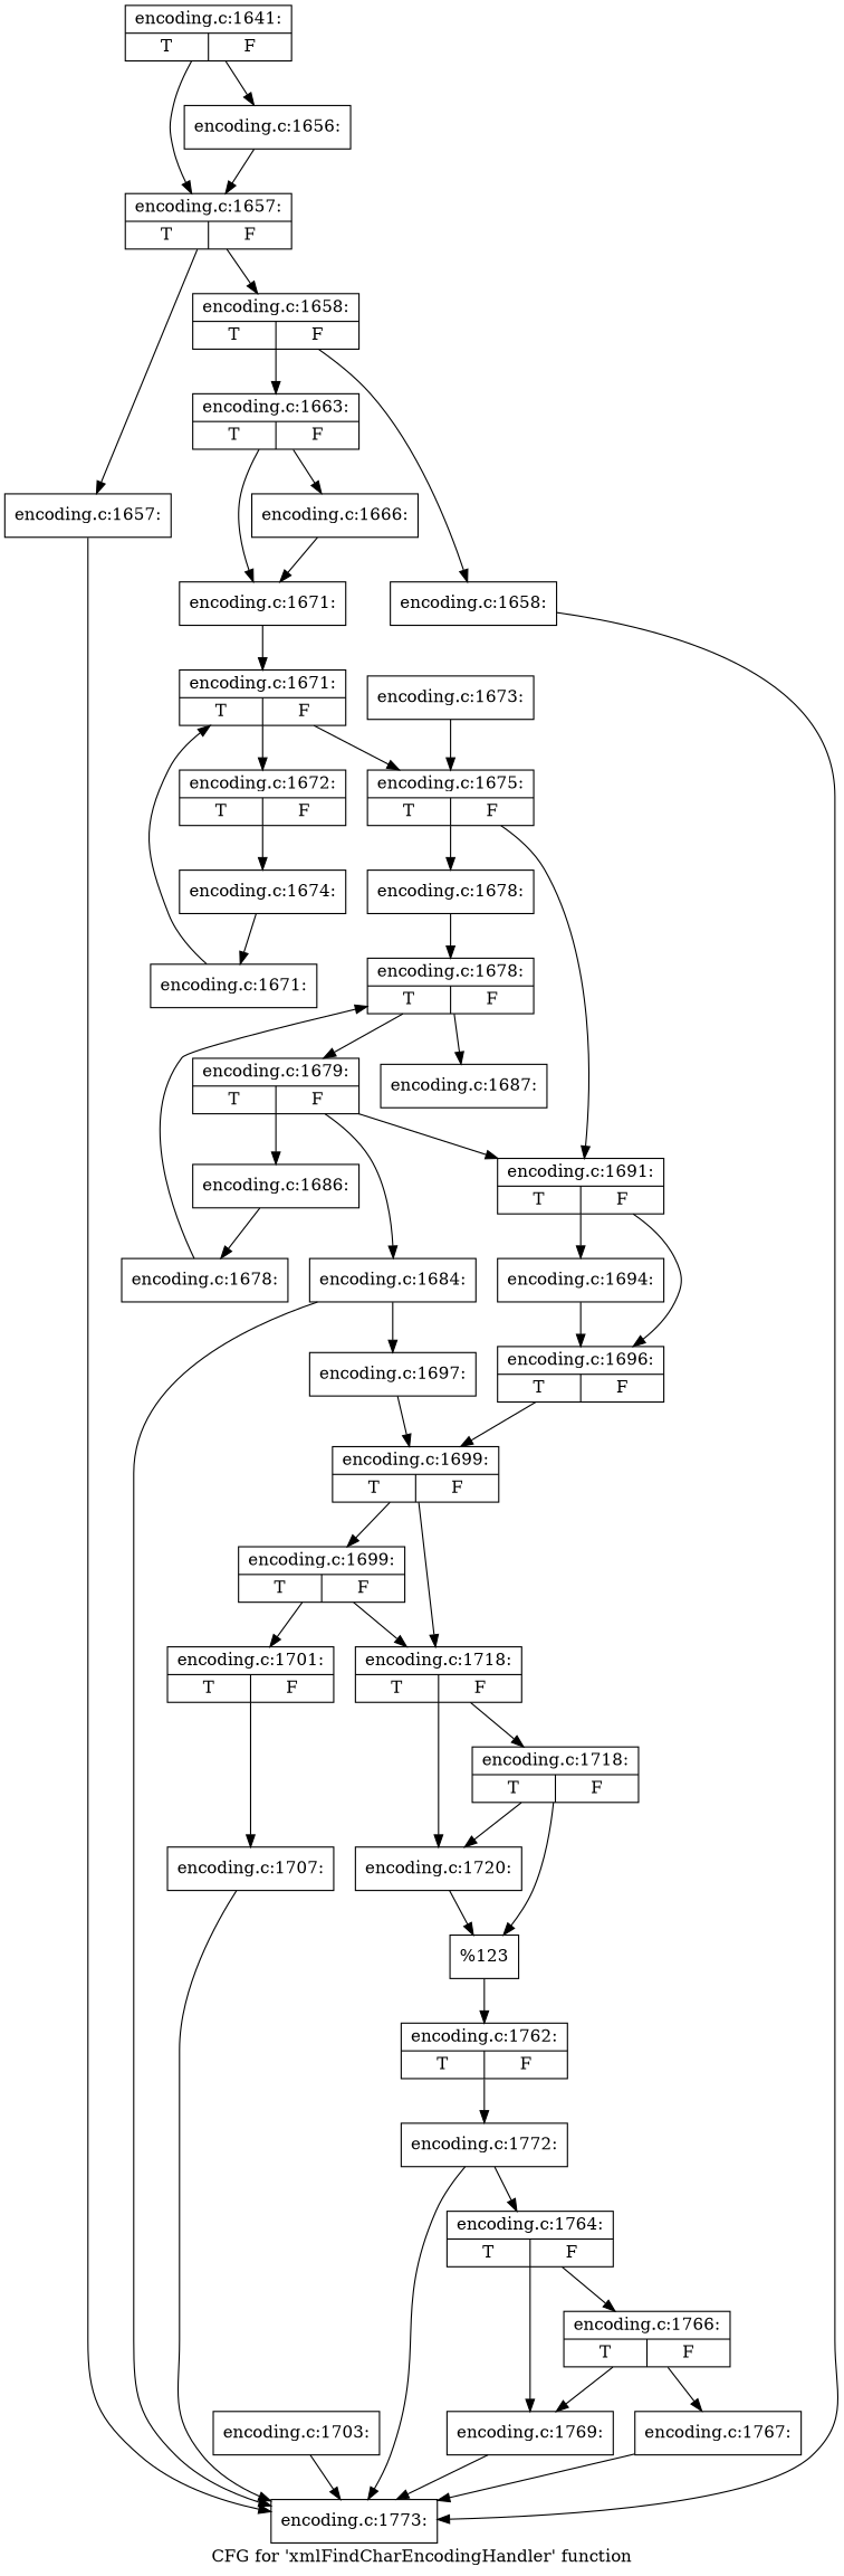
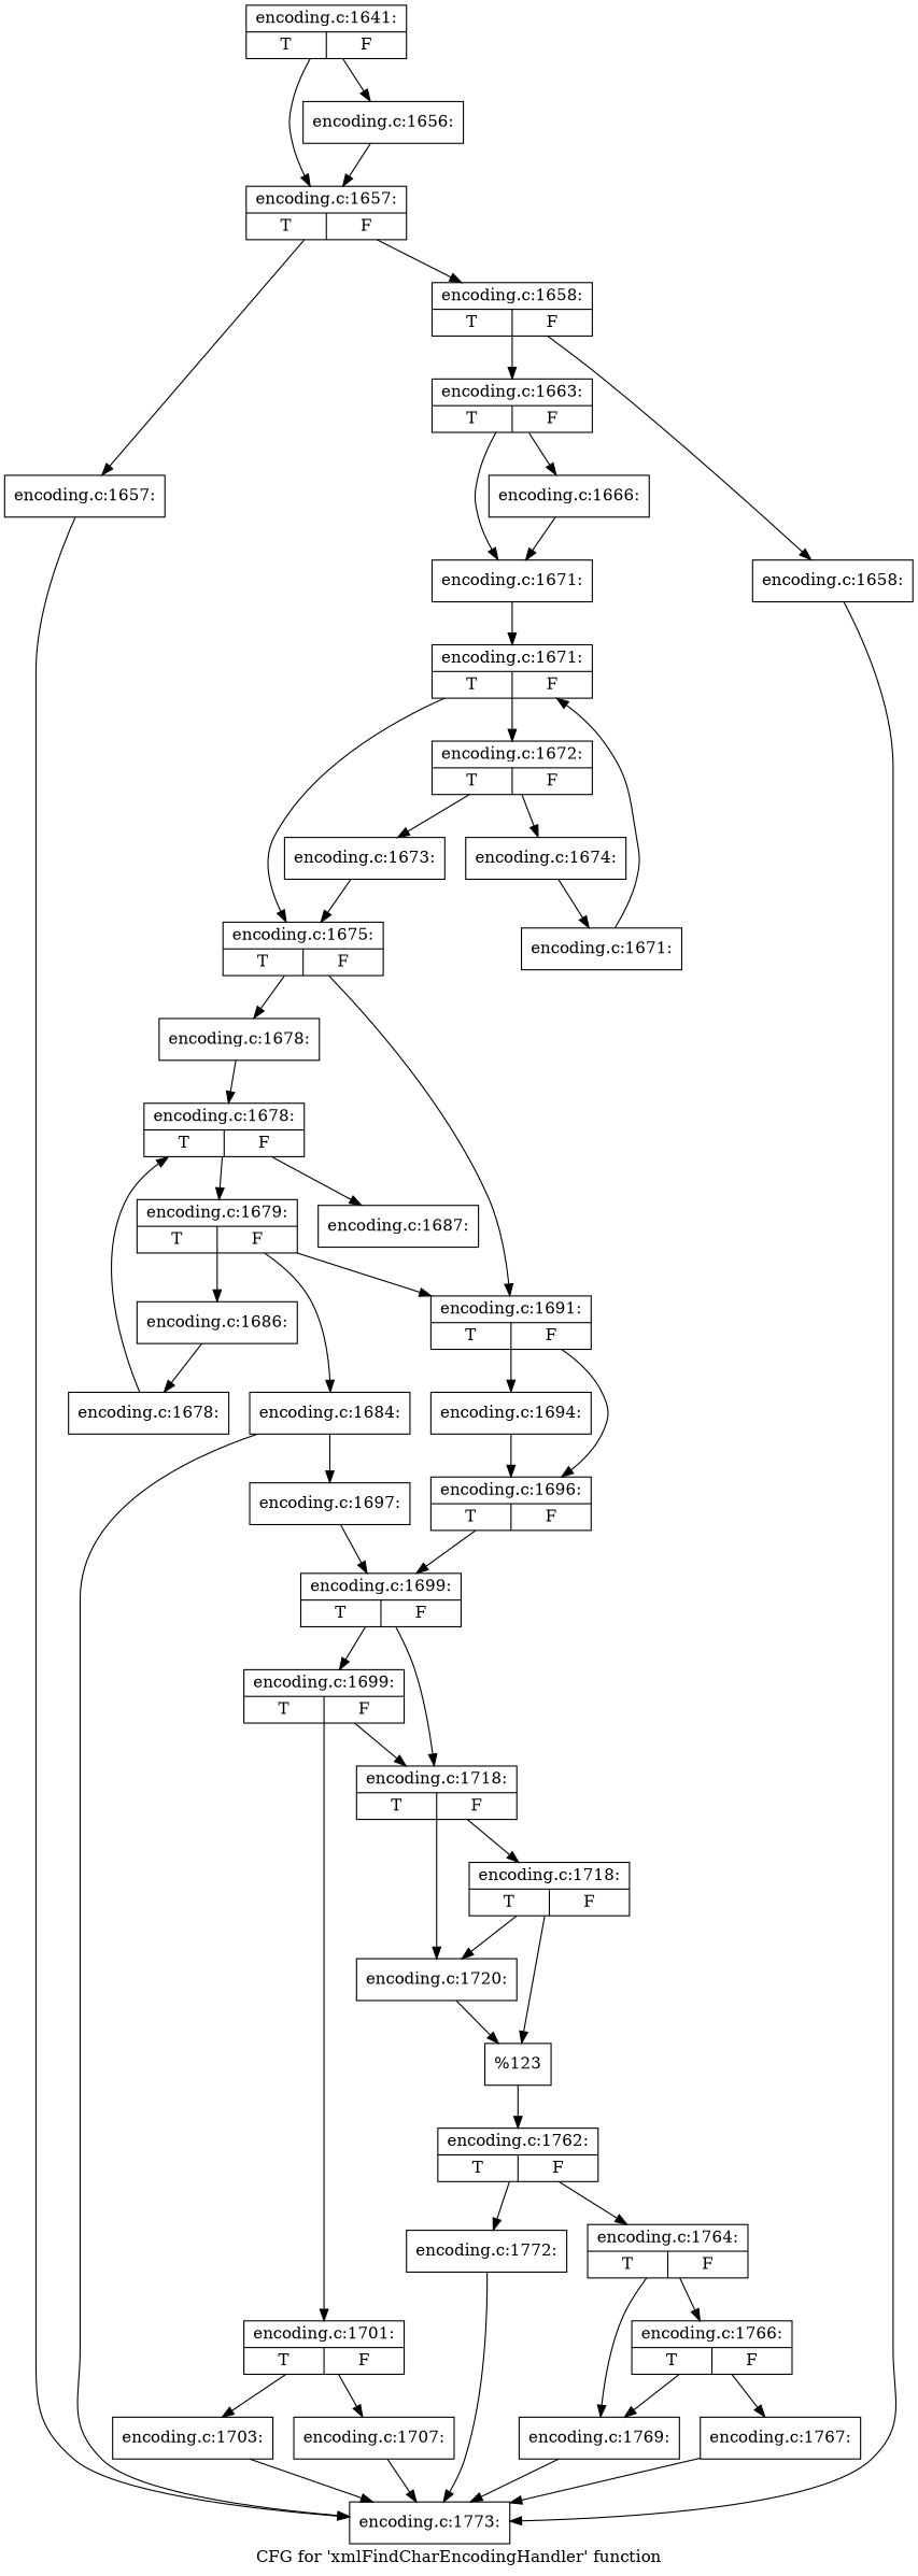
  digraph {
    label="CFG for 'xmlFindCharEncodingHandler' function"
    node [shape=record]
    n1 [label="{encoding.c:1641:|{<s0>T|<s1>F}}"]
    n2 [label="{encoding.c:1656:}"]
    n3 [label="{encoding.c:1657:|{<s0>T|<s1>F}}"]
    n4 [label="{encoding.c:1657:}"]
    n5 [label="{encoding.c:1658:|{<s0>T|<s1>F}}"]
    n6 [label="{encoding.c:1773:}"]
    n7 [label="{encoding.c:1658:}"]
    n8 [label="{encoding.c:1663:|{<s0>T|<s1>F}}"]
    n9 [label="{encoding.c:1666:}"]
    n10 [label="{encoding.c:1671:}"]
    n11 [label="{encoding.c:1671:|{<s0>T|<s1>F}}"]
    n12 [label="{encoding.c:1672:|{<s0>T|<s1>F}}"]
    n13 [label="{encoding.c:1675:|{<s0>T|<s1>F}}"]
    n14 [label="{encoding.c:1673:}"]
    n15 [label="{encoding.c:1674:}"]
    n16 [label="{encoding.c:1678:}"]
    n17 [label="{encoding.c:1691:|{<s0>T|<s1>F}}"]
    n18 [label="{encoding.c:1671:}"]
    n19 [label="{encoding.c:1678:|{<s0>T|<s1>F}}"]
    n20 [label="{encoding.c:1694:}"]
    n21 [label="{encoding.c:1696:|{<s0>T|<s1>F}}"]
    n22 [label="{encoding.c:1679:|{<s0>T|<s1>F}}"]
    n23 [label="{encoding.c:1687:}"]
    n24 [label="{encoding.c:1699:|{<s0>T|<s1>F}}"]
    n25 [label="{encoding.c:1686:}"]
    n26 [label="{encoding.c:1684:}"]
    n27 [label="{encoding.c:1678:}"]
    n28 [label="{encoding.c:1697:}"]
    n29 [label="{encoding.c:1699:|{<s0>T|<s1>F}}"]
    n30 [label="{encoding.c:1718:|{<s0>T|<s1>F}}"]
    n31 [label="{encoding.c:1701:|{<s0>T|<s1>F}}"]
    n32 [label="{encoding.c:1720:}"]
    n33 [label="{encoding.c:1718:|{<s0>T|<s1>F}}"]
    n34 [label="{encoding.c:1703:}"]
    n35 [label="{encoding.c:1707:}"]
    n36 [label="{%123}"]
    n37 [label="{encoding.c:1762:|{<s0>T|<s1>F}}"]
    n38 [label="{encoding.c:1764:|{<s0>T|<s1>F}}"]
    n39 [label="{encoding.c:1772:}"]
    n40 [label="{encoding.c:1766:|{<s0>T|<s1>F}}"]
    n41 [label="{encoding.c:1769:}"]
    n42 [label="{encoding.c:1767:}"]
    n1 -> n2
    n1 -> n3
    n2 -> n3
    n3 -> n4
    n3 -> n5
    n4 -> n6
    n5 -> n7
    n5 -> n8
    n7 -> n6
    n8 -> n9
    n8 -> n10
    n9 -> n10
    n10 -> n11
    n11 -> n12
    n11 -> n13
+   n12 -> n14
    n12 -> n15
    n13 -> n16
    n13 -> n17
    n14 -> n13
    n15 -> n18
    n16 -> n19
    n17 -> n20
    n17 -> n21
    n18 -> n11
    n19 -> n22
    n19 -> n23
    n20 -> n21
    n21 -> n24
    n22 -> n17
    n22 -> n25
    n22 -> n26
    n24 -> n29
    n24 -> n30
    n25 -> n27
    n26 -> n6
    n26 -> n28
    n27 -> n19
    n28 -> n24
    n29 -> n30
    n29 -> n31
    n30 -> n32
    n30 -> n33
+   n31 -> n34
    n31 -> n35
    n32 -> n36
    n33 -> n32
    n33 -> n36
    n34 -> n6
    n35 -> n6
    n36 -> n37
-   n39 -> n38
+   n37 -> n38
    n37 -> n39
    n38 -> n40
    n38 -> n41
    n39 -> n6
    n40 -> n41
    n40 -> n42
    n41 -> n6
    n42 -> n6
  }
